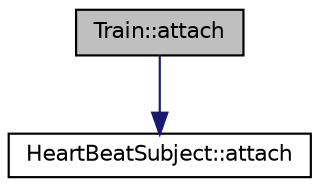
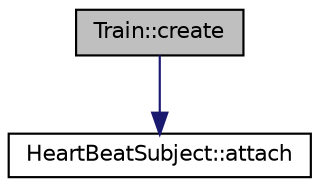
  digraph {
    rankdir=TB
    node [color=black fontname=Helvetica fontsize=10 shape=record style=filled]
-   n1 [fillcolor=grey75 fontcolor=black height=0.2 label="Train::attach" width=0.4]
+   n1 [fillcolor=grey75 fontcolor=black height=0.2 label="Train::create" width=0.4]
    n2 [fillcolor=white height=0.2 label="HeartBeatSubject::attach" width=0.4]
    n1 -> n2 [color=midnightblue fontname=Helvetica fontsize=10 labelfontname=Helvetica labelfontsize=10 style=solid]
  }
